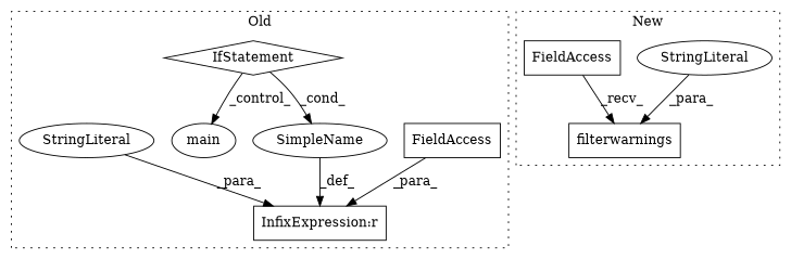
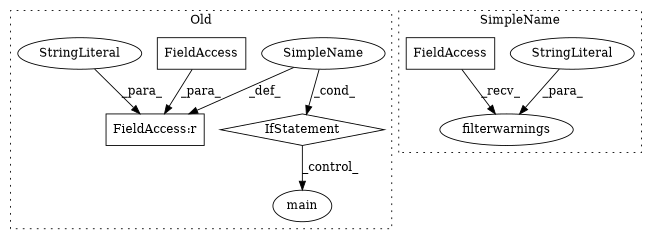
  digraph {
    node [a=32 l=8 shape=ellipse]
    n1 [l=6 label=main s=1861]
-   n2 [a=27 l=4 label="InfixExpression:r" s=1828 shape=box]
+   n2 [a=27 l=4 label="FieldAccess:r" s=1828 shape=box]
    n3 [a=22 label=FieldAccess s=1820 shape=box]
    n4 [a=42 label=SimpleName l=""]
    n5 [a=25 l="4,2" label=IfStatement s="1816,1842" shape=diamond]
    n6 [a=45 l=10 label=StringLiteral s=1832]
-   n7 [l="15,1" label=filterwarnings s="363,405" shape=box]
+   n7 [l="15,1" label=filterwarnings s="363,405"]
    n8 [a=45 label=StringLiteral s=378]
    n9 [a=22 label=FieldAccess s=354 shape=box]
    subgraph cluster_1 {
      label=Old
      style=dotted
      n1
      n2
      n3
      n4
      n5
      n6
    }
    subgraph cluster_2 {
-     label=New
+     label=SimpleName
      style=dotted
      n7
      n8
      n9
    }
    n3 -> n2 [label=_para_]
    n4 -> n2 [label=_def_]
-   n5 -> n4 [label=_cond_]
+   n4 -> n5 [label=_cond_]
    n5 -> n1 [label=_control_]
    n6 -> n2 [label=_para_]
    n8 -> n7 [label=_para_]
    n9 -> n7 [label=_recv_]
  }
